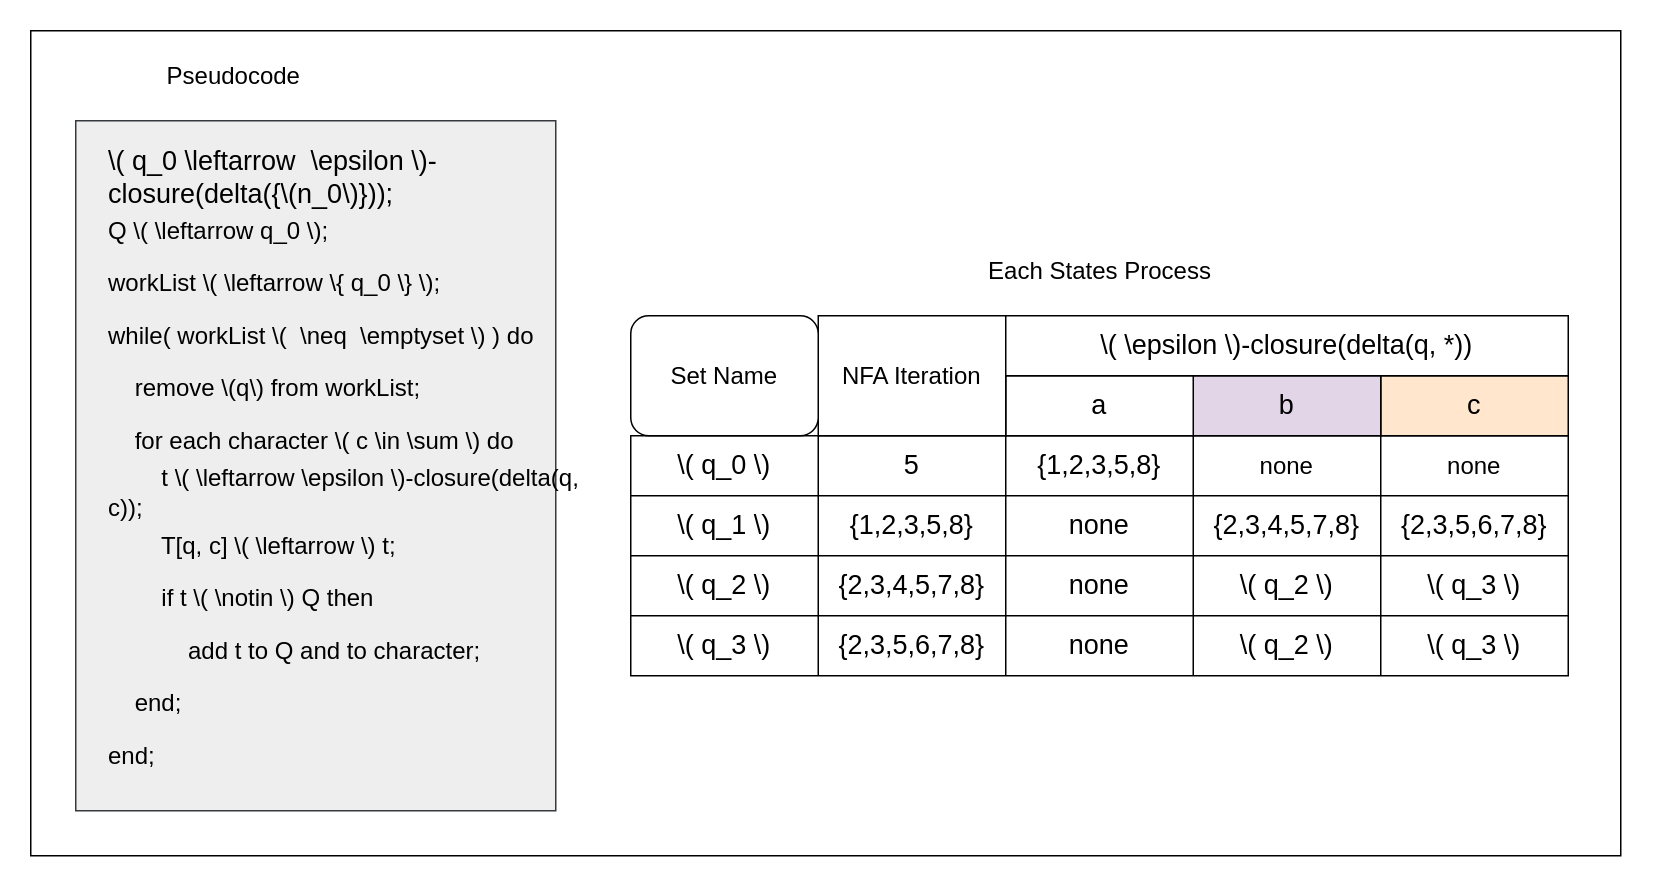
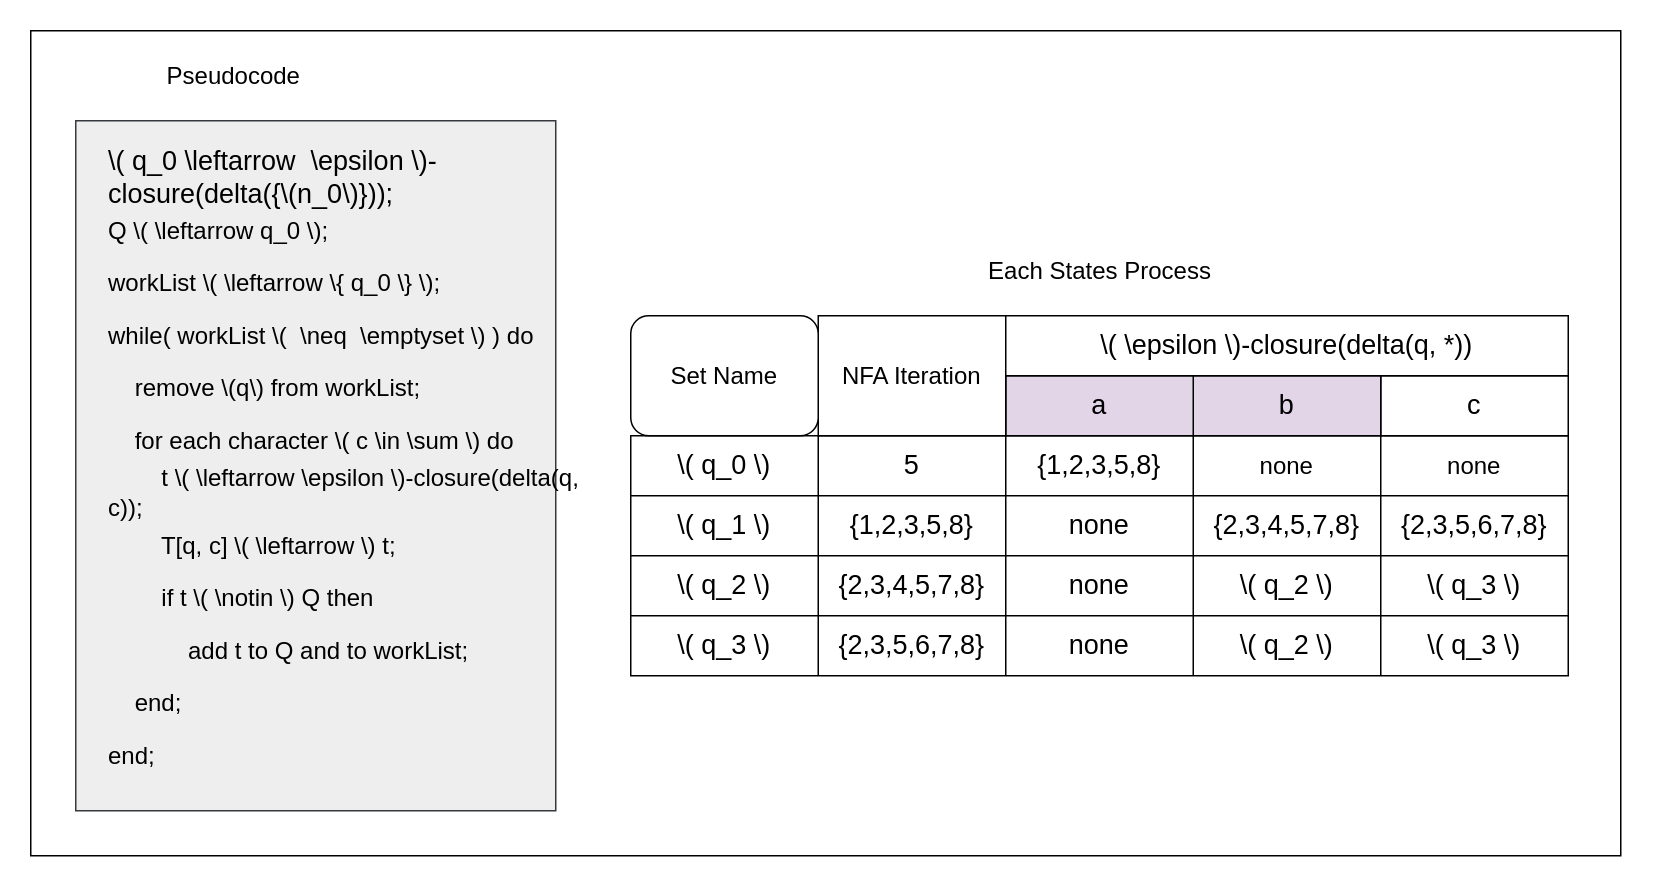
  <mxCell id="0" />
  <mxCell id="1" parent="0" />
  <mxCell id="2" value="" style="rounded=0;whiteSpace=wrap;html=1;strokeColor=#000000;" parent="1" vertex="1"><mxGeometry x="20" y="20" width="1060" height="550" as="geometry" /></mxCell>
  <mxCell id="3" value="&lt;font style=&quot;font-size: 16px&quot;&gt;Pseudocode&lt;/font&gt;" style="text;html=1;strokeColor=none;fillColor=none;align=center;verticalAlign=middle;whiteSpace=wrap;rounded=0;" parent="1" vertex="1"><mxGeometry x="92.5" y="40" width="125" height="20" as="geometry" /></mxCell>
  <mxCell id="4" value="" style="rounded=0;whiteSpace=wrap;html=1;strokeColor=#36393d;fillColor=#eeeeee;" parent="1" vertex="1"><mxGeometry x="50" y="80" width="320" height="460" as="geometry" /></mxCell>
  <mxCell id="5" value="" style="group" parent="1" vertex="1" connectable="0"><mxGeometry x="70" y="100" width="340" height="420" as="geometry" /></mxCell>
  <mxCell id="6" value="&lt;font style=&quot;font-size: 18px&quot;&gt;\( q_0 \leftarrow&amp;nbsp; \epsilon \)-closure(delta({\(n_0\)}));&lt;/font&gt;" style="text;html=1;fillColor=none;align=left;verticalAlign=middle;whiteSpace=wrap;rounded=0;" parent="5" vertex="1"><mxGeometry width="340" height="35" as="geometry" /></mxCell>
  <mxCell id="7" value="&lt;font style=&quot;font-size: 16px&quot;&gt;Q \( \leftarrow q_0 \);&lt;/font&gt;" style="text;html=1;fillColor=none;align=left;verticalAlign=middle;whiteSpace=wrap;rounded=0;" parent="5" vertex="1"><mxGeometry y="35" width="340" height="35" as="geometry" /></mxCell>
  <mxCell id="8" value="&lt;font style=&quot;font-size: 16px&quot;&gt;workList \( \leftarrow \{ q_0 \} \);&lt;/font&gt;" style="text;html=1;fillColor=none;align=left;verticalAlign=middle;whiteSpace=wrap;rounded=0;" parent="5" vertex="1"><mxGeometry y="70" width="340" height="35" as="geometry" /></mxCell>
  <mxCell id="9" value="&lt;font style=&quot;font-size: 16px&quot;&gt;while( workList \(&amp;nbsp; \neq&amp;nbsp; \emptyset&amp;nbsp;\)&amp;nbsp;&lt;/font&gt;&lt;span style=&quot;font-size: 16px&quot;&gt;) do&lt;/span&gt;" style="text;html=1;fillColor=none;align=left;verticalAlign=middle;whiteSpace=wrap;rounded=0;" parent="5" vertex="1"><mxGeometry y="105" width="340" height="35" as="geometry" /></mxCell>
  <mxCell id="10" value="&lt;span style=&quot;font-size: 16px&quot;&gt;&amp;nbsp; &amp;nbsp; remove \(q\) from workList;&lt;/span&gt;" style="text;html=1;fillColor=none;align=left;verticalAlign=middle;whiteSpace=wrap;rounded=0;" parent="5" vertex="1"><mxGeometry y="140" width="340" height="35" as="geometry" /></mxCell>
  <mxCell id="11" value="&lt;span style=&quot;font-size: 16px&quot;&gt;&amp;nbsp; &amp;nbsp; for each character \( c \in \sum \) do&lt;/span&gt;" style="text;html=1;fillColor=none;align=left;verticalAlign=middle;whiteSpace=wrap;rounded=0;" parent="5" vertex="1"><mxGeometry y="175" width="340" height="35" as="geometry" /></mxCell>
  <mxCell id="12" value="&lt;span style=&quot;font-size: 16px&quot;&gt;&amp;nbsp; &amp;nbsp; &amp;nbsp; &amp;nbsp; t \( \leftarrow \epsilon \)-closure(delta(q, c));&lt;/span&gt;" style="text;html=1;fillColor=none;align=left;verticalAlign=middle;whiteSpace=wrap;rounded=0;" parent="5" vertex="1"><mxGeometry y="210" width="340" height="35" as="geometry" /></mxCell>
  <mxCell id="13" value="&lt;span style=&quot;font-size: 16px&quot;&gt;&amp;nbsp; &amp;nbsp; &amp;nbsp; &amp;nbsp; T[q, c] \( \leftarrow \) t;&lt;/span&gt;" style="text;html=1;fillColor=none;align=left;verticalAlign=middle;whiteSpace=wrap;rounded=0;" parent="5" vertex="1"><mxGeometry y="245" width="340" height="35" as="geometry" /></mxCell>
  <mxCell id="14" value="&lt;span style=&quot;font-size: 16px&quot;&gt;&amp;nbsp; &amp;nbsp; &amp;nbsp; &amp;nbsp; if t \( \notin \) Q then&lt;/span&gt;" style="text;html=1;fillColor=none;align=left;verticalAlign=middle;whiteSpace=wrap;rounded=0;" parent="5" vertex="1"><mxGeometry y="280" width="340" height="35" as="geometry" /></mxCell>
- <mxCell id="15" value="&lt;span style=&quot;font-size: 16px&quot;&gt;&amp;nbsp; &amp;nbsp; &amp;nbsp; &amp;nbsp; &amp;nbsp; &amp;nbsp; add t to Q and to character;&lt;/span&gt;" style="text;html=1;fillColor=none;align=left;verticalAlign=middle;whiteSpace=wrap;rounded=0;" parent="5" vertex="1"><mxGeometry y="315" width="340" height="35" as="geometry" /></mxCell>
+ <mxCell id="15" value="&lt;span style=&quot;font-size: 16px&quot;&gt;&amp;nbsp; &amp;nbsp; &amp;nbsp; &amp;nbsp; &amp;nbsp; &amp;nbsp; add t to Q and to workList;&lt;/span&gt;" style="text;html=1;fillColor=none;align=left;verticalAlign=middle;whiteSpace=wrap;rounded=0;" parent="5" vertex="1"><mxGeometry y="315" width="340" height="35" as="geometry" /></mxCell>
  <mxCell id="16" value="&lt;span style=&quot;font-size: 16px&quot;&gt;&amp;nbsp; &amp;nbsp; end;&lt;/span&gt;" style="text;html=1;fillColor=none;align=left;verticalAlign=middle;whiteSpace=wrap;rounded=0;" parent="5" vertex="1"><mxGeometry y="350" width="340" height="35" as="geometry" /></mxCell>
  <mxCell id="17" value="&lt;span style=&quot;font-size: 16px&quot;&gt;end;&lt;/span&gt;" style="text;html=1;fillColor=none;align=left;verticalAlign=middle;whiteSpace=wrap;rounded=0;" parent="5" vertex="1"><mxGeometry y="385" width="340" height="35" as="geometry" /></mxCell>
  <mxCell id="18" value="" style="shape=table;html=1;whiteSpace=wrap;startSize=0;container=1;collapsible=0;childLayout=tableLayout;" parent="1" vertex="1"><mxGeometry x="420" y="290" width="625" height="160" as="geometry" /></mxCell>
  <mxCell id="19" value="" style="shape=partialRectangle;html=1;whiteSpace=wrap;collapsible=0;dropTarget=0;pointerEvents=0;fillColor=none;top=0;left=0;bottom=0;right=0;points=[[0,0.5],[1,0.5]];portConstraint=eastwest;" parent="18" vertex="1"><mxGeometry width="625" height="40" as="geometry" /></mxCell>
  <mxCell id="20" value="&lt;font style=&quot;font-size: 18px&quot;&gt;\( q_0 \)&lt;/font&gt;" style="shape=partialRectangle;html=1;whiteSpace=wrap;connectable=0;overflow=hidden;fillColor=none;top=0;left=0;bottom=0;right=0;" parent="19" vertex="1"><mxGeometry width="125" height="40" as="geometry" /></mxCell>
  <mxCell id="21" value="&lt;font style=&quot;font-size: 18px&quot;&gt;5&lt;/font&gt;" style="shape=partialRectangle;html=1;whiteSpace=wrap;connectable=0;overflow=hidden;fillColor=none;top=0;left=0;bottom=0;right=0;" parent="19" vertex="1"><mxGeometry x="125" width="125" height="40" as="geometry" /></mxCell>
  <mxCell id="22" value="&lt;span style=&quot;font-size: 18px&quot;&gt;{1,2,3,5,8}&lt;/span&gt;" style="shape=partialRectangle;html=1;whiteSpace=wrap;connectable=0;overflow=hidden;fillColor=none;top=0;left=0;bottom=0;right=0;" parent="19" vertex="1"><mxGeometry x="250" width="125" height="40" as="geometry" /></mxCell>
  <mxCell id="23" value="&lt;span style=&quot;font-size: 16px&quot;&gt;none&lt;/span&gt;" style="shape=partialRectangle;html=1;whiteSpace=wrap;connectable=0;overflow=hidden;fillColor=none;top=0;left=0;bottom=0;right=0;" parent="19" vertex="1"><mxGeometry x="375" width="125" height="40" as="geometry" /></mxCell>
  <mxCell id="24" value="&lt;span style=&quot;font-size: 16px&quot;&gt;none&lt;/span&gt;" style="shape=partialRectangle;html=1;whiteSpace=wrap;connectable=0;overflow=hidden;fillColor=none;top=0;left=0;bottom=0;right=0;" parent="19" vertex="1"><mxGeometry x="500" width="125" height="40" as="geometry" /></mxCell>
  <mxCell id="25" value="" style="shape=partialRectangle;html=1;whiteSpace=wrap;collapsible=0;dropTarget=0;pointerEvents=0;fillColor=none;top=0;left=0;bottom=0;right=0;points=[[0,0.5],[1,0.5]];portConstraint=eastwest;" parent="18" vertex="1"><mxGeometry y="40" width="625" height="40" as="geometry" /></mxCell>
  <mxCell id="26" value="&lt;font style=&quot;font-size: 18px&quot;&gt;\( q_1 \)&lt;/font&gt;" style="shape=partialRectangle;html=1;whiteSpace=wrap;connectable=0;overflow=hidden;fillColor=none;top=0;left=0;bottom=0;right=0;" parent="25" vertex="1"><mxGeometry width="125" height="40" as="geometry" /></mxCell>
  <mxCell id="27" value="&lt;font style=&quot;font-size: 18px&quot;&gt;{1,2,3,5,8}&lt;/font&gt;" style="shape=partialRectangle;html=1;whiteSpace=wrap;connectable=0;overflow=hidden;fillColor=none;top=0;left=0;bottom=0;right=0;" parent="25" vertex="1"><mxGeometry x="125" width="125" height="40" as="geometry" /></mxCell>
  <mxCell id="28" value="&lt;font style=&quot;font-size: 18px&quot;&gt;none&lt;/font&gt;" style="shape=partialRectangle;html=1;whiteSpace=wrap;connectable=0;overflow=hidden;fillColor=none;top=0;left=0;bottom=0;right=0;" parent="25" vertex="1"><mxGeometry x="250" width="125" height="40" as="geometry" /></mxCell>
  <mxCell id="29" value="&lt;font style=&quot;font-size: 18px&quot;&gt;{2,3,4,5,7,8}&lt;/font&gt;" style="shape=partialRectangle;html=1;whiteSpace=wrap;connectable=0;overflow=hidden;fillColor=none;top=0;left=0;bottom=0;right=0;" parent="25" vertex="1"><mxGeometry x="375" width="125" height="40" as="geometry" /></mxCell>
  <mxCell id="30" value="&lt;font style=&quot;font-size: 18px&quot;&gt;{2,3,5,6,7,8}&lt;/font&gt;" style="shape=partialRectangle;html=1;whiteSpace=wrap;connectable=0;overflow=hidden;fillColor=none;top=0;left=0;bottom=0;right=0;" parent="25" vertex="1"><mxGeometry x="500" width="125" height="40" as="geometry" /></mxCell>
  <mxCell id="31" value="" style="shape=partialRectangle;html=1;whiteSpace=wrap;collapsible=0;dropTarget=0;pointerEvents=0;fillColor=none;top=0;left=0;bottom=0;right=0;points=[[0,0.5],[1,0.5]];portConstraint=eastwest;" parent="18" vertex="1"><mxGeometry y="80" width="625" height="40" as="geometry" /></mxCell>
  <mxCell id="32" value="&lt;font style=&quot;font-size: 18px&quot;&gt;\( q_2 \)&lt;/font&gt;" style="shape=partialRectangle;html=1;whiteSpace=wrap;connectable=0;overflow=hidden;fillColor=none;top=0;left=0;bottom=0;right=0;" parent="31" vertex="1"><mxGeometry width="125" height="40" as="geometry" /></mxCell>
  <mxCell id="33" value="&lt;font style=&quot;font-size: 18px&quot;&gt;{2,3,4,5,7,8}&lt;/font&gt;" style="shape=partialRectangle;html=1;whiteSpace=wrap;connectable=0;overflow=hidden;fillColor=none;top=0;left=0;bottom=0;right=0;" parent="31" vertex="1"><mxGeometry x="125" width="125" height="40" as="geometry" /></mxCell>
  <mxCell id="34" value="&lt;font style=&quot;font-size: 18px&quot;&gt;none&lt;/font&gt;" style="shape=partialRectangle;html=1;whiteSpace=wrap;connectable=0;overflow=hidden;fillColor=none;top=0;left=0;bottom=0;right=0;" parent="31" vertex="1"><mxGeometry x="250" width="125" height="40" as="geometry" /></mxCell>
  <mxCell id="35" value="&lt;span style=&quot;font-size: 18px&quot;&gt;\( q_2 \)&lt;/span&gt;" style="shape=partialRectangle;html=1;whiteSpace=wrap;connectable=0;overflow=hidden;fillColor=none;top=0;left=0;bottom=0;right=0;" parent="31" vertex="1"><mxGeometry x="375" width="125" height="40" as="geometry" /></mxCell>
  <mxCell id="36" value="&lt;span style=&quot;font-size: 18px&quot;&gt;\( q_3 \)&lt;/span&gt;" style="shape=partialRectangle;html=1;whiteSpace=wrap;connectable=0;overflow=hidden;fillColor=none;top=0;left=0;bottom=0;right=0;" parent="31" vertex="1"><mxGeometry x="500" width="125" height="40" as="geometry" /></mxCell>
  <mxCell id="37" value="" style="shape=partialRectangle;html=1;whiteSpace=wrap;collapsible=0;dropTarget=0;pointerEvents=0;fillColor=none;top=0;left=0;bottom=0;right=0;points=[[0,0.5],[1,0.5]];portConstraint=eastwest;" parent="18" vertex="1"><mxGeometry y="120" width="625" height="40" as="geometry" /></mxCell>
  <mxCell id="38" value="&lt;font style=&quot;font-size: 18px&quot;&gt;\( q_3 \)&lt;/font&gt;" style="shape=partialRectangle;html=1;whiteSpace=wrap;connectable=0;overflow=hidden;fillColor=none;top=0;left=0;bottom=0;right=0;" parent="37" vertex="1"><mxGeometry width="125" height="40" as="geometry" /></mxCell>
  <mxCell id="39" value="&lt;font style=&quot;font-size: 18px&quot;&gt;{2,3,5,6,7,8}&lt;/font&gt;" style="shape=partialRectangle;html=1;whiteSpace=wrap;connectable=0;overflow=hidden;fillColor=none;top=0;left=0;bottom=0;right=0;" parent="37" vertex="1"><mxGeometry x="125" width="125" height="40" as="geometry" /></mxCell>
  <mxCell id="40" value="&lt;font style=&quot;font-size: 18px&quot;&gt;none&lt;/font&gt;" style="shape=partialRectangle;html=1;whiteSpace=wrap;connectable=0;overflow=hidden;fillColor=none;top=0;left=0;bottom=0;right=0;" parent="37" vertex="1"><mxGeometry x="250" width="125" height="40" as="geometry" /></mxCell>
  <mxCell id="41" value="&lt;span style=&quot;font-size: 18px&quot;&gt;\( q_2 \)&lt;/span&gt;" style="shape=partialRectangle;html=1;whiteSpace=wrap;connectable=0;overflow=hidden;fillColor=none;top=0;left=0;bottom=0;right=0;" parent="37" vertex="1"><mxGeometry x="375" width="125" height="40" as="geometry" /></mxCell>
  <mxCell id="42" value="&lt;span style=&quot;font-size: 18px&quot;&gt;\( q_3 \)&lt;/span&gt;" style="shape=partialRectangle;html=1;whiteSpace=wrap;connectable=0;overflow=hidden;fillColor=none;top=0;left=0;bottom=0;right=0;" parent="37" vertex="1"><mxGeometry x="500" width="125" height="40" as="geometry" /></mxCell>
- <mxCell id="43" value="&lt;span style=&quot;font-size: 18px&quot;&gt;c&lt;/span&gt;" style="rounded=0;whiteSpace=wrap;html=1;strokeColor=#000000;fillColor=#ffe6cc;" parent="1" vertex="1"><mxGeometry x="920" y="250" width="125" height="40" as="geometry" /></mxCell>
+ <mxCell id="43" value="&lt;span style=&quot;font-size: 18px&quot;&gt;c&lt;/span&gt;" style="rounded=0;whiteSpace=wrap;html=1;strokeColor=#000000;" parent="1" vertex="1"><mxGeometry x="920" y="250" width="125" height="40" as="geometry" /></mxCell>
  <mxCell id="44" value="&lt;span style=&quot;font-size: 18px&quot;&gt;b&lt;/span&gt;" style="rounded=0;whiteSpace=wrap;html=1;strokeColor=#000000;fillColor=#e1d5e7;" parent="1" vertex="1"><mxGeometry x="795" y="250" width="125" height="40" as="geometry" /></mxCell>
- <mxCell id="45" value="&lt;span style=&quot;font-size: 18px&quot;&gt;a&lt;/span&gt;" style="rounded=0;whiteSpace=wrap;html=1;strokeColor=#000000;" parent="1" vertex="1"><mxGeometry x="670" y="250" width="125" height="40" as="geometry" /></mxCell>
+ <mxCell id="45" value="&lt;span style=&quot;font-size: 18px&quot;&gt;a&lt;/span&gt;" style="rounded=0;whiteSpace=wrap;html=1;strokeColor=#000000;fillColor=#e1d5e7;" parent="1" vertex="1"><mxGeometry x="670" y="250" width="125" height="40" as="geometry" /></mxCell>
  <mxCell id="46" value="&lt;font style=&quot;font-size: 16px&quot;&gt;NFA Iteration&lt;/font&gt;" style="rounded=0;whiteSpace=wrap;html=1;strokeColor=#000000;" parent="1" vertex="1"><mxGeometry x="545" y="210" width="125" height="80" as="geometry" /></mxCell>
  <mxCell id="47" value="&lt;font style=&quot;font-size: 16px&quot;&gt;Set Name&lt;/font&gt;" style="whiteSpace=wrap;html=1;strokeColor=#000000;rounded=1;" parent="1" vertex="1"><mxGeometry x="420" y="210" width="125" height="80" as="geometry" /></mxCell>
  <mxCell id="48" value="&lt;span style=&quot;font-size: 18px&quot;&gt;\( \epsilon \)-closure(delta(q, *))&lt;/span&gt;" style="rounded=0;whiteSpace=wrap;html=1;strokeColor=#000000;" parent="1" vertex="1"><mxGeometry x="670" y="210" width="375" height="40" as="geometry" /></mxCell>
  <mxCell id="49" value="&lt;font style=&quot;font-size: 16px&quot;&gt;Each States Process&lt;/font&gt;" style="text;html=1;strokeColor=none;fillColor=none;align=center;verticalAlign=middle;whiteSpace=wrap;rounded=0;" parent="1" vertex="1"><mxGeometry x="630.63" y="170" width="203.75" height="20" as="geometry" /></mxCell>
